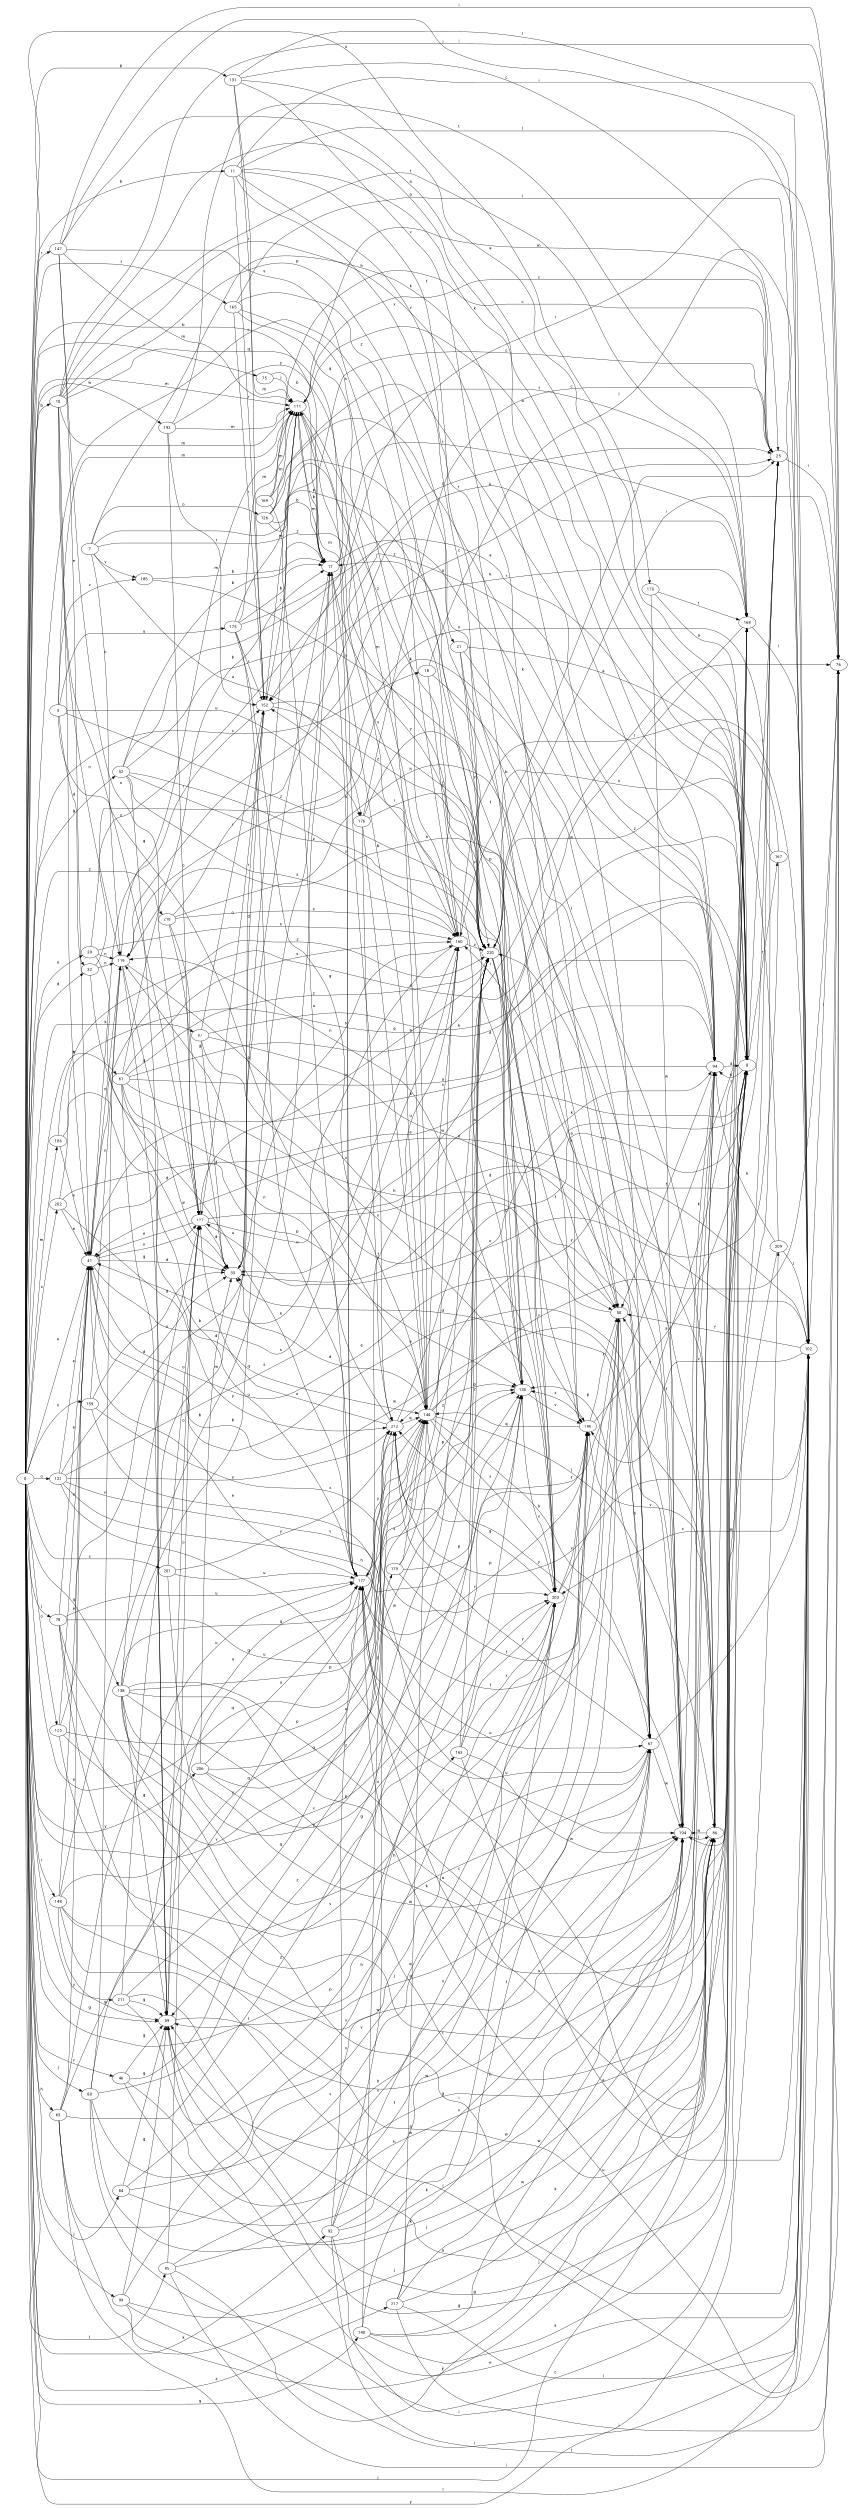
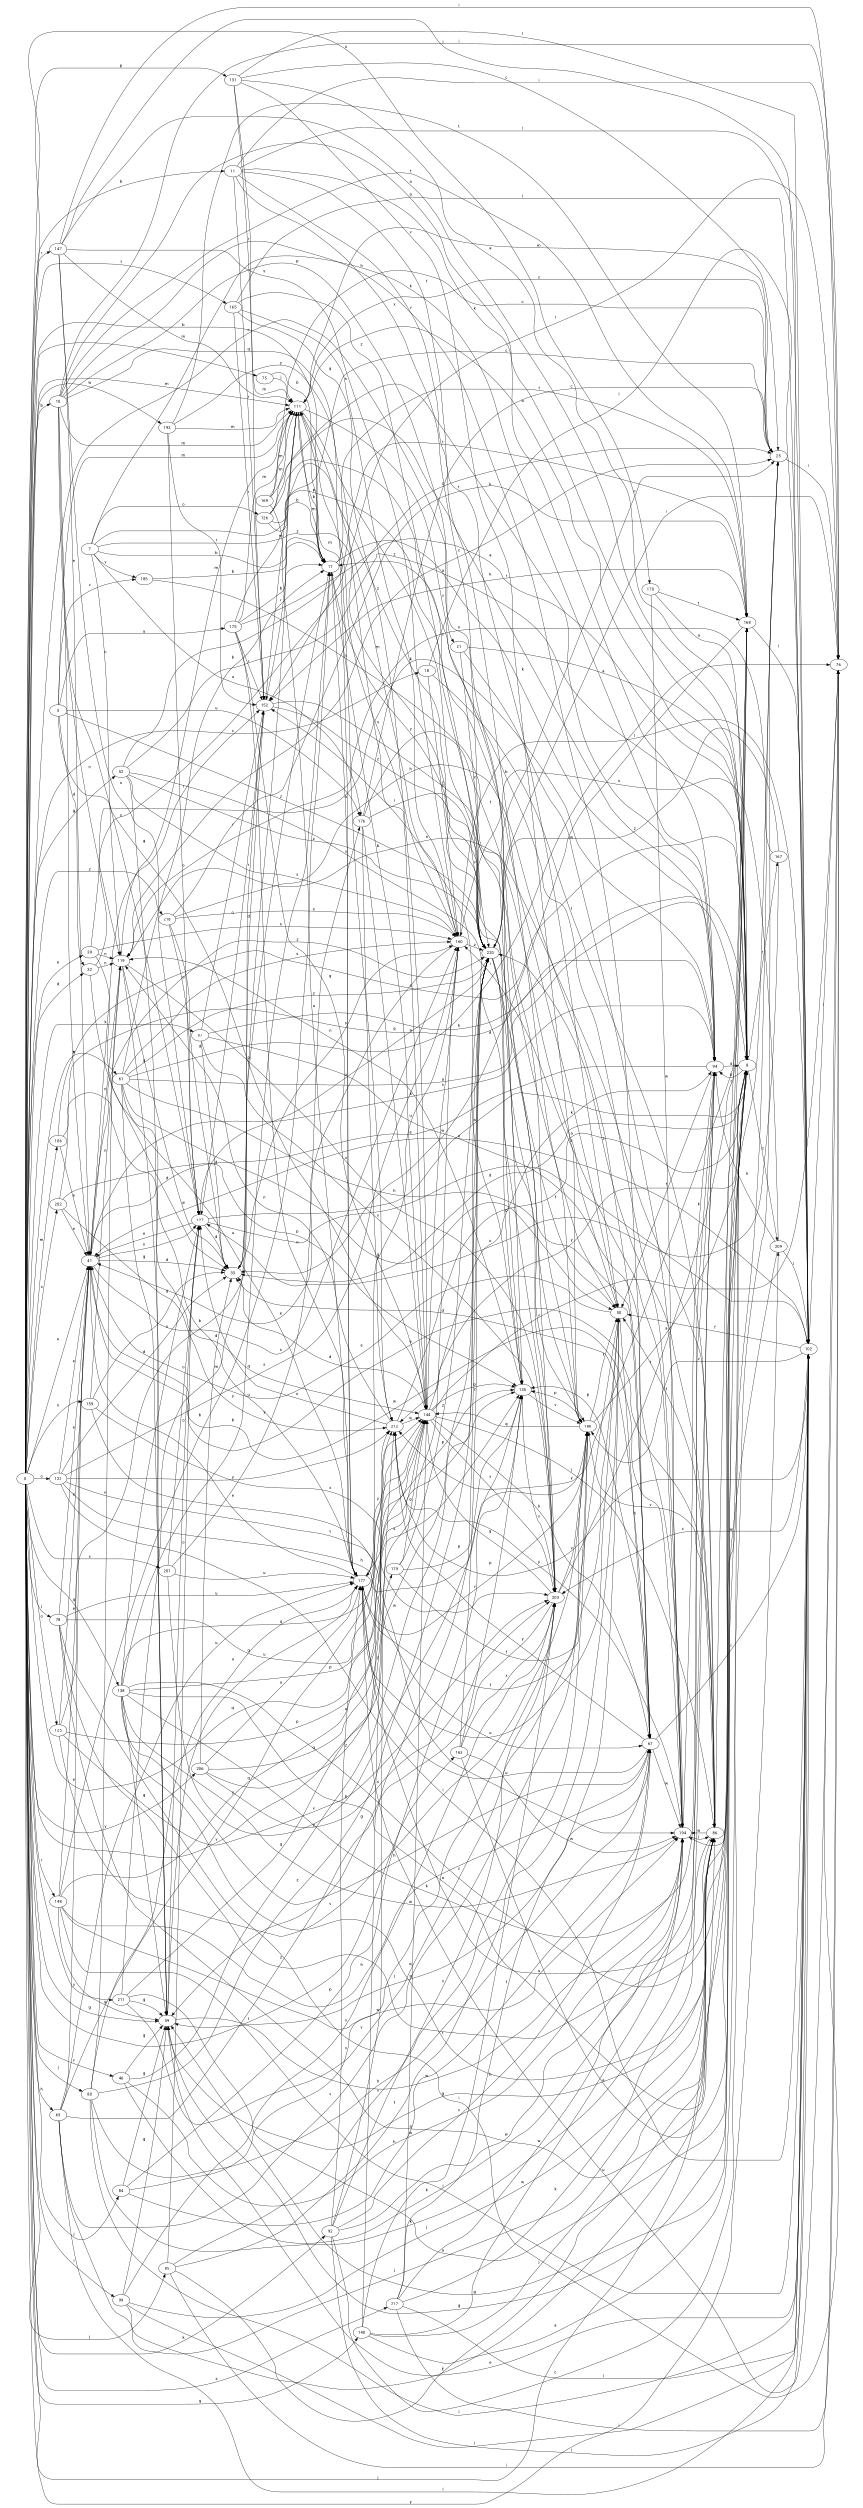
  strict digraph {
    fontname=Roboto
    rankdir=LR
    node [fontname=Roboto]
    edge [fontname=Roboto]
    0
    10
    11
    17
    18
    21
    32
    39
    41
    46
    52
    59
    61
    63
    75
    78
    80
    84
    85
    86
    87
    92
    99
    106
    111
    123
    125
    131
    138
    140
    144
    147
    148
    159
    163
    165
    170
    179
    192
    201
    202
    206
    209
    211
    217
    218
    119
    135
    8
    67
    76
    127
    168
    94
    50
    102
    152
    186
    203
    220
    177
    160
    194
    25
    33
    212
    169
    5
    175
    176
    185
    7
    126
    167
    0 -> 10 [label=b]
    0 -> 11 [label=b]
    0 -> 17 [label=b]
    0 -> 18 [label=c]
    0 -> 21 [label=c]
    0 -> 32 [label=d]
    0 -> 39 [label=e]
    0 -> 41 [label=e]
    0 -> 46 [label=f]
    0 -> 52 [label=g]
    0 -> 59 [label=g]
    0 -> 61 [label=h]
    0 -> 63 [label=h]
    0 -> 75 [label=i]
    0 -> 78 [label=j]
    0 -> 80 [label=j]
    0 -> 84 [label=j]
    0 -> 85 [label=j]
    0 -> 86 [label=j]
    0 -> 87 [label=k]
    0 -> 92 [label=k]
    0 -> 99 [label=l]
    0 -> 106 [label=m]
    0 -> 111 [label=m]
    0 -> 123 [label=o]
    0 -> 125 [label=o]
    0 -> 131 [label=p]
    0 -> 138 [label=q]
    0 -> 140 [label=q]
    0 -> 144 [label=q]
    0 -> 147 [label=r]
    0 -> 148 [label=r]
    0 -> 159 [label=s]
    0 -> 163 [label=t]
    0 -> 165 [label=t]
    0 -> 170 [label=u]
    0 -> 179 [label=v]
    0 -> 192 [label=w]
    0 -> 201 [label=x]
    0 -> 202 [label=x]
    0 -> 206 [label=y]
    0 -> 209 [label=y]
    0 -> 211 [label=y]
    0 -> 217 [label=z]
    0 -> 218 [label=z]
    10 -> 41 [label=e]
    10 -> 111 [label=m]
    10 -> 144 [label=q]
    10 -> 119 [label=n]
    10 -> 135 [label=p]
    10 -> 8 [label=a]
    10 -> 67 [label=h]
    10 -> 76 [label=i]
    10 -> 127 [label=o]
    10 -> 168 [label=t]
    11 -> 76 [label=i]
    11 -> 94 [label=k]
    11 -> 50 [label=f]
    11 -> 102 [label=l]
    11 -> 152 [label=r]
    11 -> 186 [label=v]
    11 -> 203 [label=x]
    17 -> 111 [label=m]
    17 -> 168 [label=t]
    17 -> 94 [label=k]
    17 -> 220 [label=z]
    17 -> 177 [label=u]
    18 -> 86 [label=j]
    18 -> 102 [label=l]
    18 -> 160 [label=s]
-   21 -> 135 [label=p]
    21 -> 8 [label=a]
    21 -> 220 [label=z]
    21 -> 194 [label=w]
    32 -> 119 [label=n]
    32 -> 177 [label=u]
    32 -> 25 [label=c]
    39 -> 119 [label=n]
    39 -> 94 [label=k]
    39 -> 160 [label=s]
    39 -> 33 [label=d]
    41 -> 119 [label=n]
    41 -> 127 [label=o]
    41 -> 94 [label=k]
    41 -> 152 [label=r]
    41 -> 220 [label=z]
    41 -> 160 [label=s]
    41 -> 194 [label=w]
    41 -> 33 [label=d]
    46 -> 59 [label=g]
    46 -> 94 [label=k]
    46 -> 220 [label=z]
    46 -> 194 [label=w]
    52 -> 59 [label=g]
    52 -> 8 [label=a]
    52 -> 168 [label=t]
    52 -> 203 [label=x]
    52 -> 220 [label=z]
    52 -> 160 [label=s]
    59 -> 127 [label=o]
    59 -> 177 [label=u]
    59 -> 194 [label=w]
    61 -> 17 [label=b]
    61 -> 59 [label=g]
    61 -> 8 [label=a]
    61 -> 67 [label=h]
    61 -> 76 [label=i]
-   61 -> 50 [label=f]
+   61 -> 50 [label=g]
    61 -> 220 [label=z]
    61 -> 177 [label=u]
    61 -> 160 [label=s]
    63 -> 41 [label=e]
    63 -> 86 [label=j]
    63 -> 102 [label=l]
    63 -> 186 [label=v]
    63 -> 220 [label=z]
    63 -> 177 [label=u]
    63 -> 212 [label=y]
    75 -> 17 [label=b]
    75 -> 111 [label=j]
    78 -> 41 [label=e]
    78 -> 86 [label=j]
    78 -> 144 [label=q]
    78 -> 8 [label=a]
    78 -> 76 [label=i]
    78 -> 177 [label=u]
    80 -> 119 [label=n]
    80 -> 67 [label=h]
    80 -> 94 [label=k]
    80 -> 102 [label=l]
    80 -> 220 [label=z]
    80 -> 177 [label=u]
    84 -> 59 [label=g]
    84 -> 135 [label=p]
    84 -> 67 [label=h]
    84 -> 203 [label=x]
    85 -> 86 [label=j]
    85 -> 76 [label=i]
    85 -> 127 [label=o]
    85 -> 50 [label=f]
    85 -> 186 [label=v]
    86 -> 41 [label=e]
    86 -> 59 [label=g]
    86 -> 119 [label=n]
    86 -> 168 [label=t]
    86 -> 50 [label=f]
    86 -> 186 [label=v]
    86 -> 220 [label=z]
    86 -> 177 [label=u]
    86 -> 194 [label=w]
    87 -> 94 [label=k]
    87 -> 152 [label=r]
    87 -> 203 [label=x]
    87 -> 194 [label=w]
    87 -> 33 [label=d]
    92 -> 67 [label=h]
    92 -> 102 [label=l]
    92 -> 203 [label=x]
    92 -> 177 [label=u]
    92 -> 160 [label=s]
    92 -> 194 [label=w]
    92 -> 25 [label=c]
    99 -> 59 [label=g]
    99 -> 86 [label=j]
    99 -> 168 [label=t]
    99 -> 102 [label=l]
    99 -> 203 [label=x]
    106 -> 41 [label=e]
    106 -> 144 [label=q]
    106 -> 8 [label=a]
    111 -> 17 [label=b]
    111 -> 8 [label=a]
    111 -> 152 [label=r]
+   111 -> 186 [label=v]
    111 -> 220 [label=z]
    111 -> 160 [label=s]
    111 -> 25 [label=c]
    123 -> 41 [label=e]
    123 -> 67 [label=h]
    123 -> 102 [label=l]
    123 -> 186 [label=v]
    123 -> 160 [label=s]
    123 -> 33 [label=d]
    123 -> 212 [label=y]
    125 -> 17 [label=b]
    125 -> 41 [label=e]
    125 -> 135 [label=p]
    125 -> 186 [label=v]
    125 -> 203 [label=x]
    131 -> 111 [label=m]
    131 -> 8 [label=a]
    131 -> 102 [label=l]
    131 -> 152 [label=r]
    131 -> 186 [label=v]
    131 -> 25 [label=c]
    138 -> 17 [label=b]
    138 -> 59 [label=g]
    138 -> 144 [label=q]
    138 -> 135 [label=p]
    138 -> 8 [label=a]
    138 -> 67 [label=h]
    138 -> 127 [label=o]
    138 -> 168 [label=t]
    138 -> 94 [label=k]
    138 -> 194 [label=w]
    138 -> 25 [label=c]
    140 -> 86 [label=j]
    140 -> 8 [label=a]
    140 -> 203 [label=x]
    140 -> 194 [label=w]
    140 -> 212 [label=y]
    144 -> 17 [label=b]
    144 -> 86 [label=j]
    144 -> 135 [label=p]
    144 -> 67 [label=h]
    144 -> 76 [label=i]
    144 -> 94 [label=k]
    144 -> 203 [label=x]
    144 -> 160 [label=s]
    144 -> 33 [label=d]
    147 -> 41 [label=e]
    147 -> 111 [label=m]
    147 -> 8 [label=a]
    147 -> 76 [label=i]
    147 -> 127 [label=o]
    147 -> 102 [label=l]
    147 -> 160 [label=s]
    148 -> 17 [label=b]
    148 -> 41 [label=e]
    148 -> 59 [label=g]
    148 -> 144 [label=q]
    148 -> 67 [label=h]
    148 -> 102 [label=l]
    148 -> 194 [label=w]
    159 -> 119 [label=n]
    159 -> 203 [label=x]
    159 -> 194 [label=w]
    159 -> 33 [label=d]
    163 -> 135 [label=p]
    163 -> 8 [label=a]
    163 -> 203 [label=x]
    163 -> 220 [label=z]
    163 -> 194 [label=w]
    165 -> 144 [label=q]
    165 -> 102 [label=l]
    165 -> 152 [label=r]
    165 -> 220 [label=z]
    165 -> 160 [label=s]
    170 -> 8 [label=a]
    170 -> 168 [label=t]
    170 -> 194 [label=w]
    179 -> 144 [label=q]
    179 -> 135 [label=p]
    179 -> 50 [label=f]
    179 -> 220 [label=z]
    192 -> 111 [label=m]
    192 -> 127 [label=o]
    192 -> 168 [label=t]
    192 -> 152 [label=r]
    192 -> 212 [label=y]
    201 -> 135 [label=p]
    201 -> 127 [label=o]
    201 -> 177 [label=u]
-   201 -> 212 [label=y]
+   201 -> 176 [label=y]
    202 -> 41 [label=e]
    202 -> 135 [label=p]
    202 -> 8 [label=a]
    202 -> 212 [label=y]
    206 -> 144 [label=q]
    206 -> 203 [label=x]
    206 -> 220 [label=z]
    206 -> 177 [label=u]
    206 -> 33 [label=d]
    209 -> 94 [label=k]
    209 -> 102 [label=l]
    209 -> 160 [label=s]
    209 -> 194 [label=w]
    211 -> 59 [label=g]
    211 -> 111 [label=m]
    211 -> 144 [label=q]
    211 -> 8 [label=a]
    211 -> 186 [label=v]
    217 -> 144 [label=q]
    217 -> 76 [label=i]
    217 -> 94 [label=k]
    217 -> 50 [label=f]
    217 -> 102 [label=l]
    217 -> 194 [label=w]
    218 -> 67 [label=h]
    218 -> 127 [label=o]
    218 -> 168 [label=t]
    218 -> 160 [label=s]
    218 -> 33 [label=d]
    119 -> 59 [label=g]
    119 -> 111 [label=m]
    119 -> 203 [label=x]
    119 -> 25 [label=c]
    119 -> 33 [label=d]
    135 -> 119 [label=n]
    135 -> 152 [label=r]
    135 -> 186 [label=v]
    135 -> 203 [label=x]
    8 -> 59 [label=g]
    8 -> 94 [label=k]
-   8 -> 25 [label=c]
+   8 -> 209 [label=c]
    8 -> 33 [label=d]
    8 -> 212 [label=y]
    8 -> 167 [label=t]
    67 -> 59 [label=g]
    67 -> 135 [label=p]
    67 -> 102 [label=l]
    67 -> 177 [label=u]
    67 -> 194 [label=w]
    67 -> 33 [label=d]
    67 -> 212 [label=y]
    76 -> 152 [label=r]
    76 -> 177 [label=u]
    127 -> 41 [label=e]
    127 -> 8 [label=a]
    127 -> 102 [label=l]
    127 -> 220 [label=z]
    127 -> 33 [label=d]
    168 -> 102 [label=l]
    168 -> 152 [label=r]
    168 -> 33 [label=d]
-   168 -> 212 [label=f]
+   168 -> 212 [label=y]
    94 -> 41 [label=e]
    94 -> 8 [label=a]
    94 -> 50 [label=f]
    50 -> 41 [label=e]
    50 -> 67 [label=h]
    50 -> 177 [label=u]
    102 -> 41 [label=e]
    102 -> 59 [label=e]
    102 -> 76 [label=i]
    102 -> 50 [label=f]
    102 -> 186 [label=v]
    102 -> 203 [label=x]
    152 -> 111 [label=m]
    152 -> 127 [label=o]
    152 -> 50 [label=f]
    152 -> 220 [label=z]
    152 -> 33 [label=d]
    186 -> 144 [label=q]
-   186 -> 135 [label=x]
+   186 -> 135 [label=p]
    186 -> 8 [label=a]
    186 -> 50 [label=f]
    203 -> 59 [label=g]
    203 -> 144 [label=q]
    203 -> 168 [label=t]
    203 -> 186 [label=v]
    220 -> 135 [label=p]
    220 -> 76 [label=i]
    220 -> 50 [label=f]
    220 -> 186 [label=v]
    220 -> 25 [label=c]
    177 -> 41 [label=e]
    177 -> 111 [label=m]
    177 -> 135 [label=p]
    177 -> 50 [label=f]
    177 -> 186 [label=v]
    177 -> 212 [label=y]
    160 -> 41 [label=e]
    160 -> 111 [label=m]
    160 -> 102 [label=l]
    160 -> 220 [label=z]
    160 -> 177 [label=u]
    194 -> 17 [label=b]
    194 -> 86 [label=j]
    194 -> 94 [label=k]
    194 -> 160 [label=s]
    194 -> 212 [label=y]
    25 -> 59 [label=g]
    25 -> 111 [label=m]
    25 -> 76 [label=i]
    33 -> 152 [label=r]
    33 -> 160 [label=s]
    212 -> 144 [label=q]
    212 -> 119 [label=n]
    212 -> 8 [label=a]
    212 -> 127 [label=o]
    212 -> 102 [label=l]
    169 -> 111 [label=m]
    169 -> 94 [label=k]
    169 -> 177 [label=u]
    169 -> 25 [label=c]
    5 -> 32 [label=d]
    5 -> 111 [label=m]
    5 -> 144 [label=q]
    5 -> 220 [label=z]
    5 -> 175 [label=u]
    5 -> 176 [label=u]
    5 -> 185 [label=v]
    175 -> 17 [label=b]
    175 -> 111 [label=m]
    175 -> 144 [label=q]
    175 -> 8 [label=a]
    175 -> 152 [label=r]
    175 -> 177 [label=u]
    175 -> 25 [label=c]
    176 -> 144 [label=q]
    176 -> 50 [label=f]
    176 -> 186 [label=v]
    176 -> 25 [label=c]
    176 -> 212 [label=y]
    185 -> 17 [label=b]
    185 -> 203 [label=x]
-   52 -> 17 [label=b]
+   7 -> 17 [label=b]
    7 -> 119 [label=n]
    7 -> 135 [label=p]
    7 -> 94 [label=k]
    7 -> 220 [label=z]
    7 -> 176 [label=u]
    7 -> 185 [label=v]
    7 -> 126 [label=o]
    126 -> 17 [label=b]
    126 -> 111 [label=m]
    126 -> 94 [label=k]
    126 -> 50 [label=f]
    126 -> 220 [label=z]
    167 -> 119 [label=n]
    167 -> 127 [label=o]
    167 -> 220 [label=z]
  }
